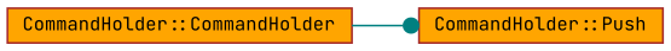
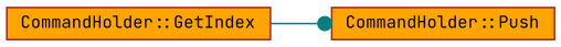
  digraph {
    rankdir=LR
    fontname="JetBrains Mono"
    node [color=brown fillcolor=orange fontname="JetBrains Mono" fontsize=10 shape=record style=filled]
-   n1 [fontcolor=black height=0.2 label="CommandHolder::CommandHolder" width=0.4]
+   n1 [fontcolor=black height=0.2 label="CommandHolder::GetIndex" width=0.4]
    n2 [height=0.2 label="CommandHolder::Push" width=0.4]
    n1 -> n2 [color=teal fontname="JetBrains Mono" fontsize=10 labelfontname=Helvetica labelfontsize=10 style=solid arrowhead=dot]
  }
